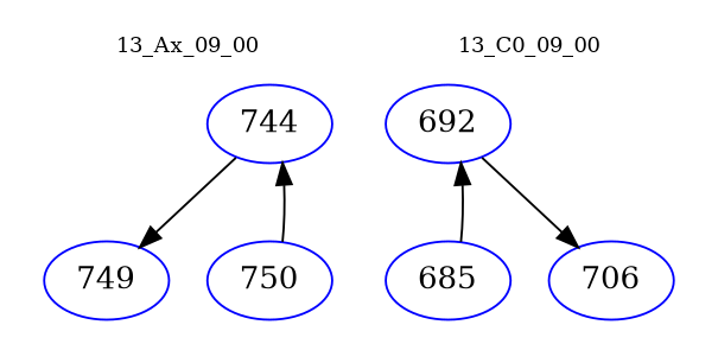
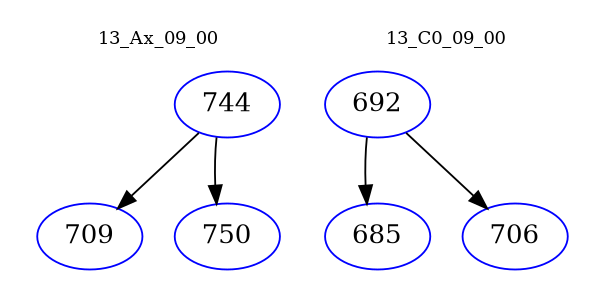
  digraph {
    node [color=blue]
    edge [color=black]
    n1 [label=744]
-   n2 [label=749]
+   n2 [label=709]
    n3 [label=750]
    n4 [label=692]
    n5 [label=685]
    n6 [label=706]
    subgraph cluster_1 {
      color=white
      fontsize=10
      label="13_Ax_09_00"
      n1
      n2
      n3
    }
    subgraph cluster_2 {
      color=white
      fontsize=10
      label="13_C0_09_00"
      n4
      n5
      n6
    }
    n1 -> n2
-   n3 -> n1
-   n5 -> n4
+   n1 -> n3
+   n4 -> n5
    n4 -> n6
  }
